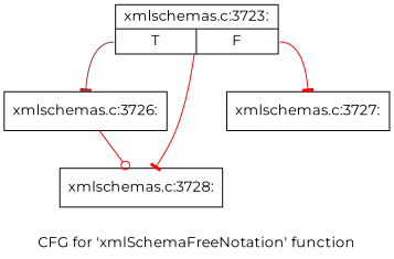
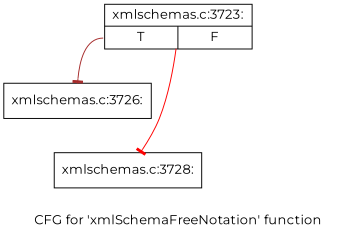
  digraph {
    fontname=Montserrat
    label="CFG for 'xmlSchemaFreeNotation' function"
    node [fontname=Montserrat shape=record]
    edge [arrowhead=tee color=red fontname=Montserrat]
    n1 [label="{xmlschemas.c:3723:|{<s0>T|<s1>F}}"]
    n2 [label="{xmlschemas.c:3726:}"]
-   n3 [label="{xmlschemas.c:3727:}"]
    n4 [label="{xmlschemas.c:3728:}"]
    n1 -> n2 [color=brown tailport=s0]
-   n1 -> n3 [tailport=s1]
    n1 -> n4
-   n2 -> n4 [arrowhead=odot]
  }
